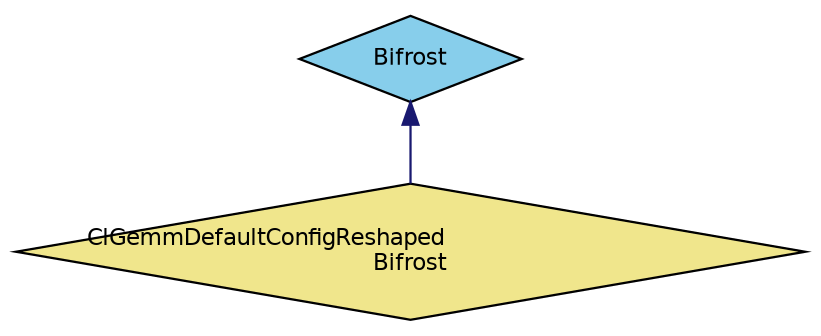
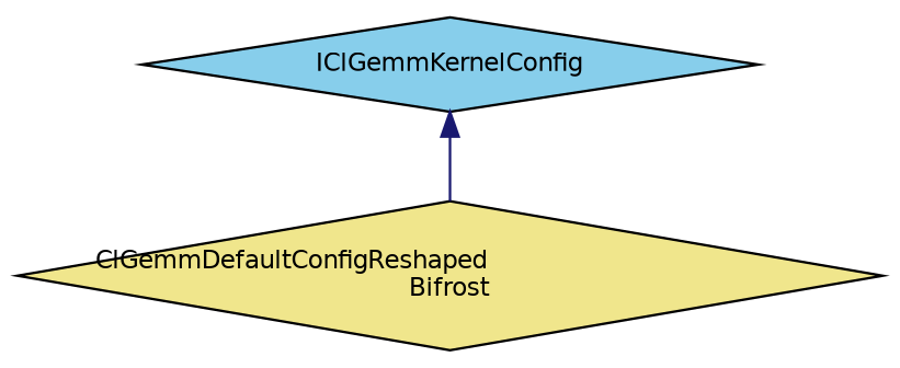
  digraph {
    node [color=black fontname=Helvetica fontsize=10 shape=diamond style=filled]
    n1 [fillcolor=khaki fontcolor=black height=0.2 label="ClGemmDefaultConfigReshaped\lBifrost" width=0.4]
-   n2 [fillcolor=skyblue height=0.2 label=Bifrost width=0.4]
+   n2 [fillcolor=skyblue height=0.2 label=IClGemmKernelConfig width=0.4]
    n2 -> n1 [color=midnightblue dir=back fontname=Helvetica fontsize=10 labelfontname=Helvetica labelfontsize=10 style=solid]
  }
